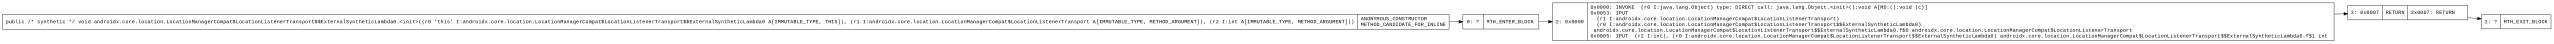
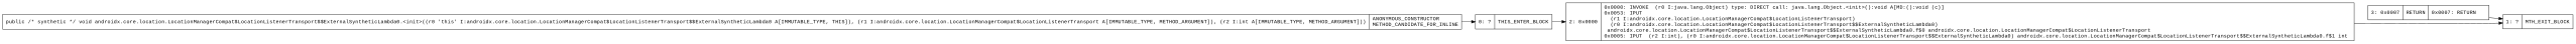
  digraph {
    fontname="Liberation Mono"
    rankdir=LR
    node [fontname="Liberation Mono" shape=record]
    edge [fontname="Liberation Mono"]
-   n1 [label="{0\:\ ?|MTH_ENTER_BLOCK\l}"]
+   n1 [label="{0\:\ ?|THIS_ENTER_BLOCK\l}"]
    n2 [label="{2\:\ 0x0000|0x0000: INVOKE  (r0 I:java.lang.Object) type: DIRECT call: java.lang.Object.\<init\>():void A[MD:():void (c)]\l0x0053: IPUT  \l  (r1 I:androidx.core.location.LocationManagerCompat$LocationListenerTransport)\l  (r0 I:androidx.core.location.LocationManagerCompat$LocationListenerTransport$$ExternalSyntheticLambda0)\l androidx.core.location.LocationManagerCompat$LocationListenerTransport$$ExternalSyntheticLambda0.f$0 androidx.core.location.LocationManagerCompat$LocationListenerTransport \l0x0005: IPUT  (r2 I:int), (r0 I:androidx.core.location.LocationManagerCompat$LocationListenerTransport$$ExternalSyntheticLambda0) androidx.core.location.LocationManagerCompat$LocationListenerTransport$$ExternalSyntheticLambda0.f$1 int \l}"]
-   n3 [label="{3\:\ 0x0007|RETURN\l|3x0007: RETURN   \l}"]
+   n3 [label="{3\:\ 0x0007|RETURN\l|0x0007: RETURN   \l}"]
    n4 [label="{1\:\ ?|MTH_EXIT_BLOCK\l}"]
    n5 [label="{public \/* synthetic *\/ void androidx.core.location.LocationManagerCompat$LocationListenerTransport$$ExternalSyntheticLambda0.\<init\>((r0 'this' I:androidx.core.location.LocationManagerCompat$LocationListenerTransport$$ExternalSyntheticLambda0 A[IMMUTABLE_TYPE, THIS]), (r1 I:androidx.core.location.LocationManagerCompat$LocationListenerTransport A[IMMUTABLE_TYPE, METHOD_ARGUMENT]), (r2 I:int A[IMMUTABLE_TYPE, METHOD_ARGUMENT]))  | ANONYMOUS_CONSTRUCTOR\lMETHOD_CANDIDATE_FOR_INLINE\l}"]
    n1 -> n2
-   n2 -> n3
+   n2 -> n4
    n3 -> n4
    n5 -> n1
  }
